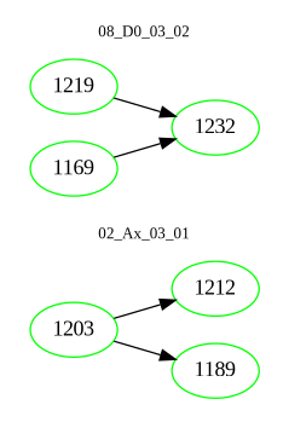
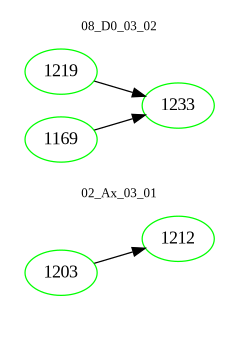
  digraph {
    fontname="Liberation Serif"
    rankdir=LR
    node [color=green fontname="Liberation Serif"]
    edge [color=black fontname="Liberation Serif"]
    n1 [label=1203]
-   n2 [label=1189]
    n3 [label=1212]
    n4 [label=1219]
    n5 [label=1169]
-   n6 [label=1232]
+   n6 [label=1233]
    subgraph cluster_1 {
      color=white
      fontsize=10
      label="02_Ax_03_01"
      n1
-     n2
      n3
    }
    subgraph cluster_2 {
      color=white
      fontsize=10
      label="08_D0_03_02"
      n4
      n5
      n6
    }
-   n1 -> n2
    n1 -> n3
    n4 -> n6
    n5 -> n6
  }
